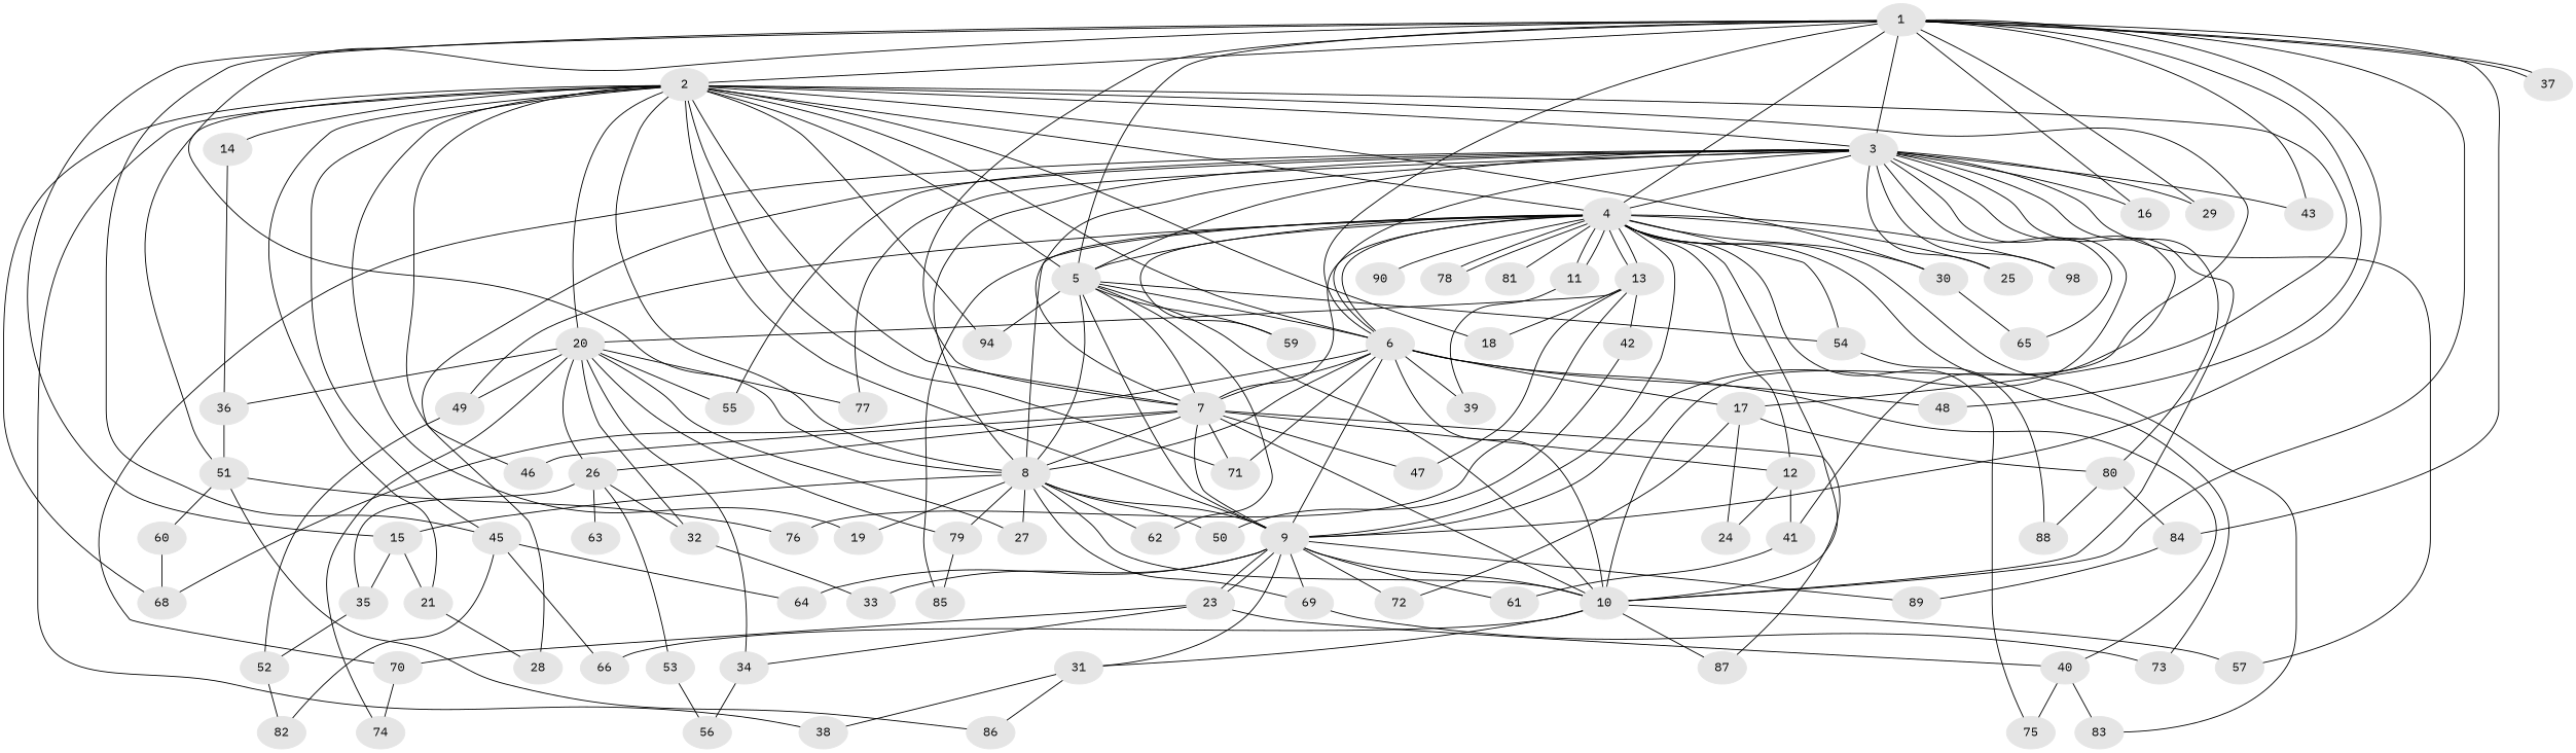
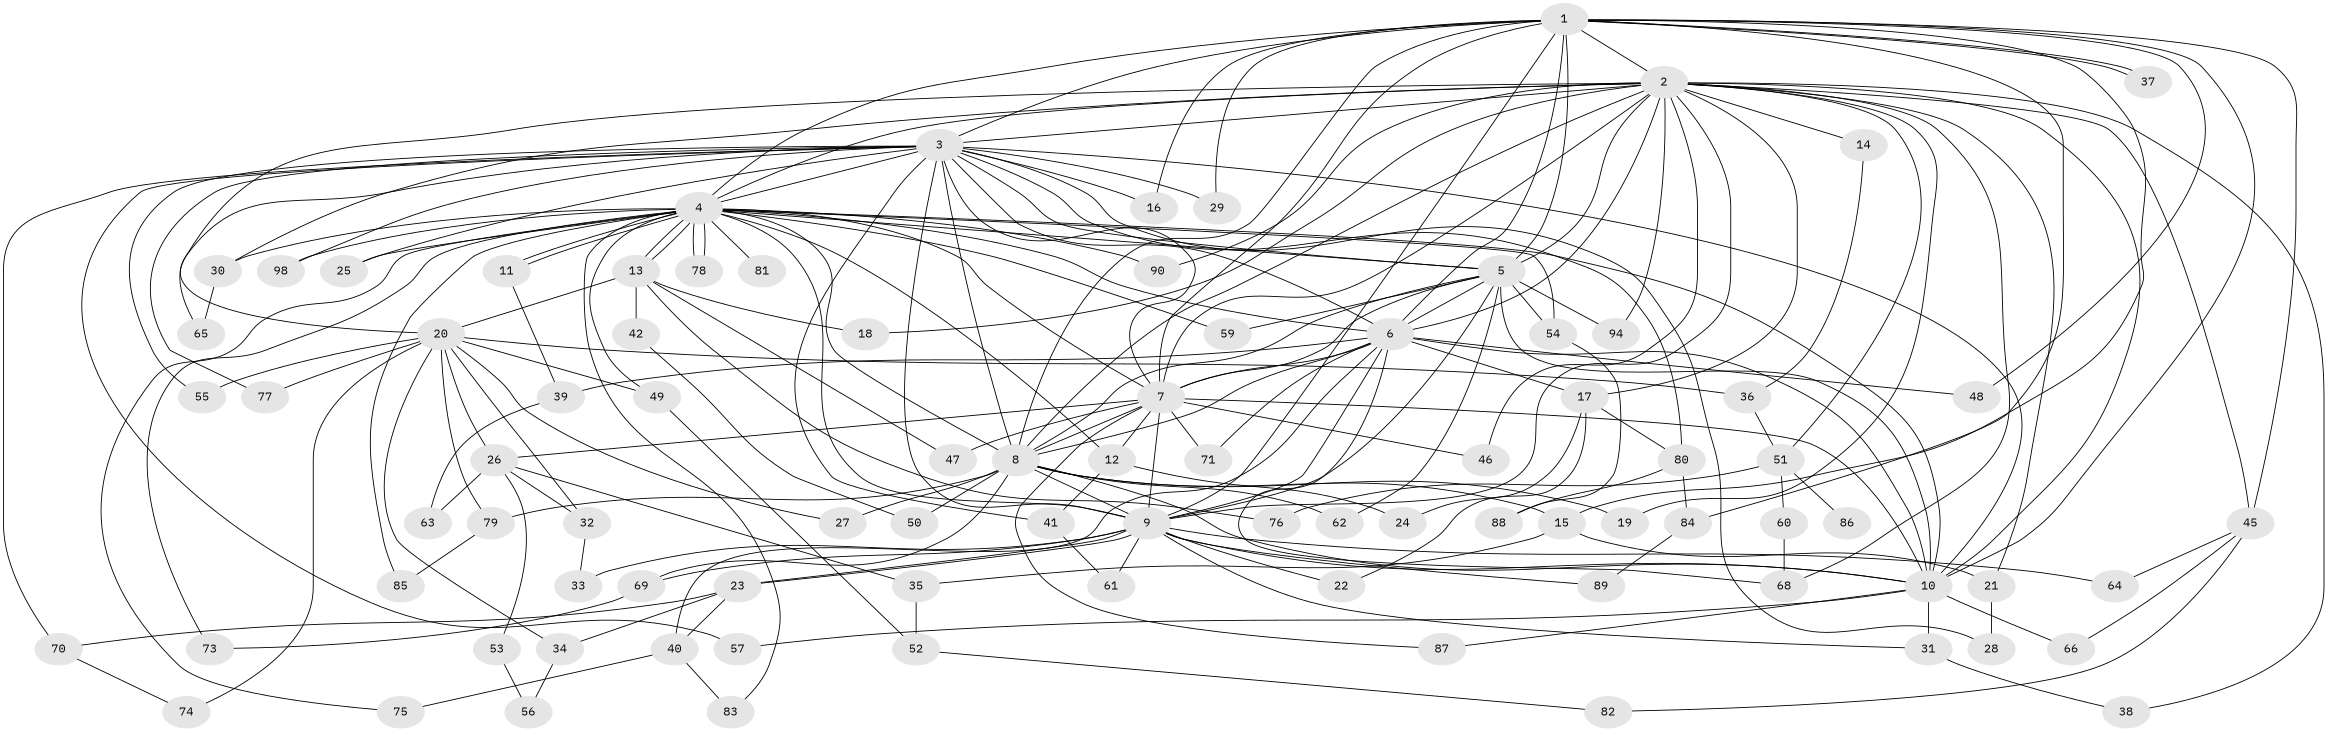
  graph {
    fontname="IBM Plex Mono"
    node [color=gray90 fontname="IBM Plex Mono" style=filled]
    edge [fontname="IBM Plex Mono"]
    1
    2
    3
    4
    5
    6
    7
    8
    9
    10
    15
    16
    29
    37
-   43
    45
    48
    84
    14
    17
    18
    19
    20
    21
    30
    38
    n27 [label=94]
    46
    51
    68
    90
    57
    25
    28
    41
    55
    n37 [label=98]
    65
    70
    77
    80
    11
    12
    13
    49
    54
    59
    73
    75
    78
    81
    83
    85
    62
    39
    40
    71
    26
    47
    87
    27
    50
    69
    79
-   22 [label=72]
+   22
    23
    31
    33
    61
    64
    89
    66
    35
    82
    36
    24
    32
    34
    74
    42
    60
    76
    86
    88
    52
    63
    53
    56
    1 -- 2
    1 -- 3
    1 -- 4
    1 -- 5
    1 -- 6
    1 -- 7
    1 -- 8
    1 -- 9
    1 -- 10
    1 -- 15
    1 -- 16
    1 -- 29
    1 -- 37
    1 -- 37
-   1 -- 43
    1 -- 45
    1 -- 48
    1 -- 84
    2 -- 3
    2 -- 4
    2 -- 5
    2 -- 6
    2 -- 7
    2 -- 8
    2 -- 9
    2 -- 10
    2 -- 45
    2 -- 14
    2 -- 17
    2 -- 18
    2 -- 19
    2 -- 20
    2 -- 21
    2 -- 30
    2 -- 38
    2 -- n27
    2 -- 46
    2 -- 51
    2 -- 68
-   2 -- 71
+   2 -- 90
    3 -- 4
    3 -- 5
    3 -- 6
    3 -- 7
    3 -- 8
    3 -- 9
    3 -- 10
    3 -- 16
    3 -- 29
-   3 -- 43
    3 -- 57
    3 -- 25
    3 -- 28
    3 -- 41
    3 -- 55
    3 -- n37
    3 -- 65
    3 -- 70
    3 -- 77
    3 -- 80
    4 -- 5
    4 -- 6
    4 -- 7
    4 -- 8
    4 -- 9
    4 -- 10
    4 -- 30
    4 -- 90
    4 -- 25
    4 -- n37
    4 -- 11
    4 -- 11
    4 -- 12
    4 -- 13
    4 -- 13
    4 -- 49
    4 -- 54
    4 -- 59
    4 -- 73
    4 -- 75
    4 -- 78
    4 -- 78
    4 -- 81
    4 -- 83
    4 -- 85
    5 -- 6
    5 -- 7
    5 -- 8
    5 -- 9
    5 -- 10
    5 -- n27
    5 -- 54
    5 -- 59
    5 -- 62
    6 -- 7
    6 -- 8
    6 -- 9
    6 -- 10
    6 -- 48
    6 -- 17
    6 -- 68
    6 -- 39
    6 -- 40
    6 -- 71
    7 -- 8
    7 -- 9
    7 -- 10
    7 -- 46
    7 -- 12
    7 -- 71
    7 -- 26
    7 -- 47
    7 -- 87
    8 -- 9
    8 -- 10
    8 -- 15
    8 -- 19
    8 -- 62
    8 -- 27
    8 -- 50
    8 -- 69
    8 -- 79
    9 -- 10
    9 -- 69
    9 -- 22
    9 -- 23
    9 -- 23
    9 -- 31
    9 -- 33
    9 -- 61
    9 -- 64
    9 -- 89
    10 -- 57
    10 -- 87
    10 -- 31
    10 -- 66
    15 -- 21
    15 -- 35
    45 -- 64
    45 -- 66
    45 -- 82
    84 -- 89
    14 -- 36
    17 -- 80
    17 -- 22
    17 -- 24
    20 -- 55
    20 -- 77
    20 -- 49
    20 -- 26
    20 -- 27
    20 -- 79
    20 -- 36
    20 -- 32
    20 -- 34
    20 -- 74
    21 -- 28
    30 -- 65
    51 -- 60
    51 -- 76
    51 -- 86
    41 -- 61
    70 -- 74
    80 -- 84
    80 -- 88
    11 -- 39
    12 -- 41
    12 -- 24
    13 -- 18
    13 -- 20
    13 -- 47
    13 -- 42
    13 -- 76
    49 -- 52
    54 -- 88
+   39 -- 63
    40 -- 75
    40 -- 83
    26 -- 35
    26 -- 32
    26 -- 63
    26 -- 53
    69 -- 73
    79 -- 85
    23 -- 70
    23 -- 40
    23 -- 34
    31 -- 38
-   31 -- 86
    35 -- 52
    36 -- 51
    32 -- 33
    34 -- 56
    42 -- 50
    60 -- 68
    52 -- 82
    53 -- 56
  }
